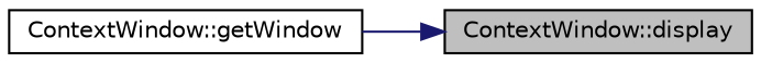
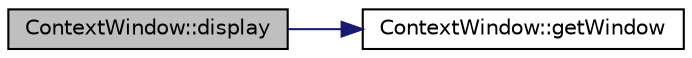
  digraph {
    rankdir=LR
    node [color=black fontname=Helvetica fontsize=10 shape=record style=filled]
    n1 [fillcolor=grey75 fontcolor=black height=0.2 label="ContextWindow::display" width=0.4]
    n2 [fillcolor=white height=0.2 label="ContextWindow::getWindow" width=0.4]
-   n2 -> n1 [color=midnightblue fontname=Helvetica fontsize=10 labelfontname=Helvetica labelfontsize=10 style=solid]
+   n1 -> n2 [color=midnightblue fontname=Helvetica fontsize=10 labelfontname=Helvetica labelfontsize=10 style=solid]
  }
